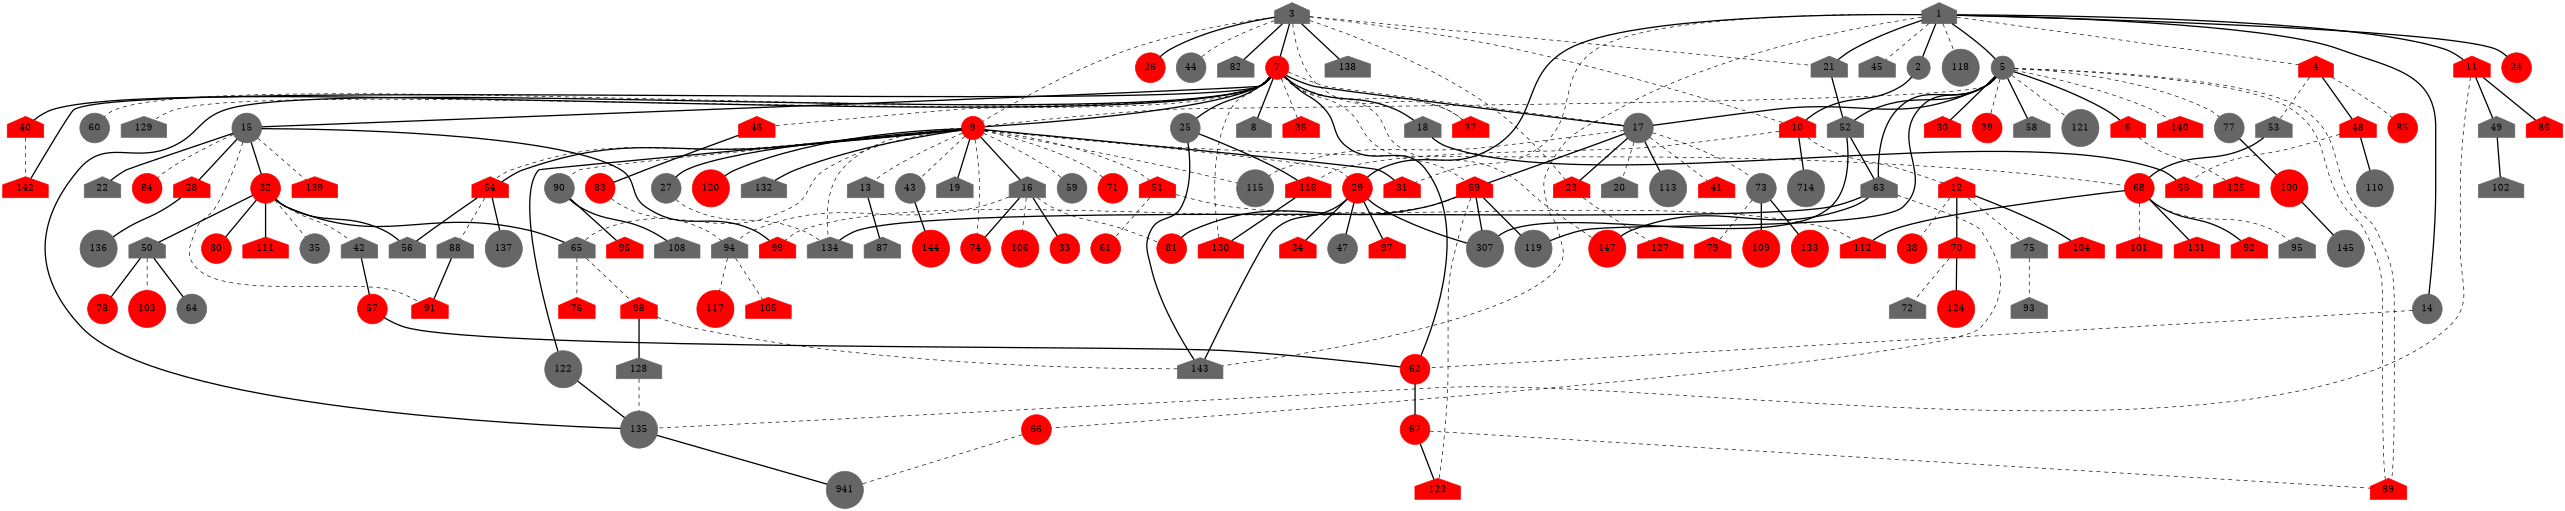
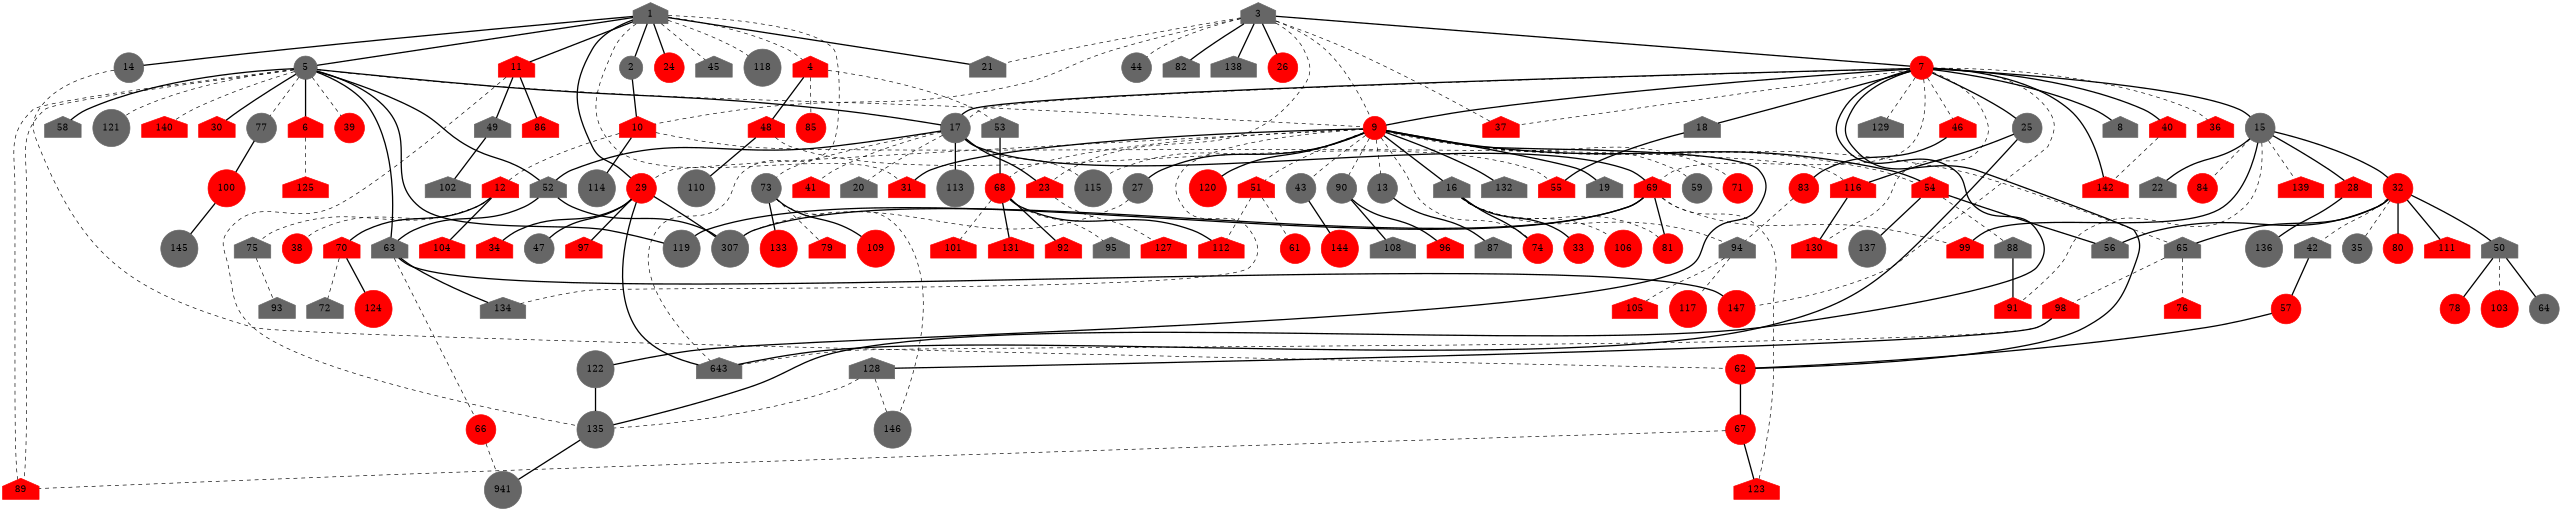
  graph {
    node [color=red shape=house style=filled]
    edge [style=bold]
    1 [color=gray40]
    2 [color=gray40 shape=circle]
    4
    5 [color=gray40 shape=circle]
    11
    14 [color=gray40 shape=circle]
    21 [color=gray40]
    24 [shape=circle]
    29 [shape=circle]
    31
    45 [color=gray40]
    118 [color=gray40 shape=circle]
-   143 [color=gray40]
+   143 [color=gray40 label=643]
    10
    3 [color=gray40]
    7 [shape=circle]
    9 [shape=circle]
    23
    26 [shape=circle]
    37
    44 [color=gray40 shape=circle]
    82 [color=gray40]
    138 [color=gray40]
    48
    53 [color=gray40]
    85 [shape=circle]
    6
    17 [color=gray40 shape=circle]
    30
    39 [shape=circle]
    52 [color=gray40]
    58 [color=gray40]
    63 [color=gray40]
    77 [color=gray40 shape=circle]
    89
    119 [color=gray40 shape=circle]
    121 [color=gray40 shape=circle]
    140
    135 [color=gray40 shape=circle]
    49 [color=gray40]
    86
    62 [shape=circle]
    n43 [color=gray40 label=307 shape=circle]
    34
    47 [color=gray40 shape=circle]
    97
    12
-   114 [color=gray40 shape=circle label=714]
+   114 [color=gray40 shape=circle]
    116
    8 [color=gray40]
    15 [color=gray40 shape=circle]
    18 [color=gray40]
    25 [color=gray40 shape=circle]
    36
    40
    46
-   60 [color=gray40 shape=circle]
    69
    129 [color=gray40]
    130
    142
    147 [shape=circle]
-   13 [color=gray40]
+   13 [color=gray40 shape=circle]
    16 [color=gray40]
    19 [color=gray40]
    27 [color=gray40 shape=circle]
    43 [color=gray40 shape=circle]
    51
    54
    59 [color=gray40 shape=circle]
    65 [color=gray40]
    68 [shape=circle]
    71 [shape=circle]
    74 [shape=circle]
    90 [color=gray40 shape=circle]
    115 [color=gray40 shape=circle]
    120 [shape=circle]
    122 [color=gray40 shape=circle]
    132 [color=gray40]
    134 [color=gray40]
    127
    55
    110 [color=gray40 shape=circle]
    125
    20 [color=gray40]
    41
    73 [color=gray40 shape=circle]
    113 [color=gray40 shape=circle]
    66 [shape=circle]
    100 [shape=circle]
    22 [color=gray40]
    28
    32 [shape=circle]
    84 [shape=circle]
    91
    99
    139
    83 [shape=circle]
    67 [shape=circle]
    81 [shape=circle]
    123
    n102 [color=gray40 label=941 shape=circle]
    87 [color=gray40]
    33 [shape=circle]
    94 [color=gray40]
    106 [shape=circle]
    144 [shape=circle]
    61 [shape=circle]
    112
    56 [color=gray40]
    88 [color=gray40]
    137 [color=gray40 shape=circle]
    76
    98
    92
    95 [color=gray40]
    101
    131
    96
    108 [color=gray40]
    38 [shape=circle]
    70
    75 [color=gray40]
    104
    102 [color=gray40]
    72 [color=gray40]
    124 [shape=circle]
    93 [color=gray40]
    136 [color=gray40 shape=circle]
    42 [color=gray40]
    35 [color=gray40 shape=circle]
    50 [color=gray40]
    80 [shape=circle]
    111
    105
    117 [shape=circle]
    79
    109 [shape=circle]
    133 [shape=circle]
+   146 [color=gray40 shape=circle]
    57 [shape=circle]
    64 [color=gray40 shape=circle]
    78 [shape=circle]
    103 [shape=circle]
    128 [color=gray40]
    145 [color=gray40 shape=circle]
    1 -- 2
    1 -- 4 [style=dashed]
    1 -- 5
    1 -- 11
    1 -- 14
    1 -- 21
    1 -- 24
    1 -- 29
    1 -- 31 [style=dashed]
    1 -- 45 [style=dashed]
    1 -- 118 [style=dashed]
    1 -- 143 [style=dashed]
    2 -- 10
    4 -- 48
    4 -- 53 [style=dashed]
    4 -- 85 [style=dashed]
    5 -- 9 [style=dashed]
    5 -- 6
    5 -- 17
    5 -- 30
    5 -- 39 [style=dashed]
    5 -- 52
    5 -- 58
    5 -- 63
    5 -- 77 [style=dashed]
    5 -- 89 [style=dashed]
    5 -- 89 [style=dashed]
    5 -- 119
    5 -- 121 [style=dashed]
    5 -- 140 [style=dashed]
    11 -- 135 [style=dashed]
    11 -- 49
    11 -- 86
    14 -- 62 [style=dashed]
    29 -- 143
    29 -- n43
    29 -- 34
    29 -- 47
    29 -- 97
    10 -- 12 [style=dashed]
    10 -- 114
    10 -- 116 [style=dashed]
    3 -- 21 [style=dashed]
    3 -- 10 [style=dashed]
    3 -- 7
    3 -- 9 [style=dashed]
    3 -- 23 [style=dashed]
    3 -- 26
    3 -- 37 [style=dashed]
    3 -- 44 [style=dashed]
    3 -- 82
    3 -- 138
    7 -- 9
    7 -- 37 [style=dashed]
    7 -- 17
    7 -- 17 [style=dashed]
    7 -- 135
    7 -- 62
    7 -- 8
    7 -- 15
    7 -- 18
    7 -- 25
    7 -- 36 [style=dashed]
    7 -- 40
    7 -- 46 [style=dashed]
-   7 -- 60 [style=dashed]
    7 -- 69 [style=dashed]
    7 -- 129 [style=dashed]
    7 -- 130 [style=dashed]
    7 -- 142
    7 -- 147 [style=dashed]
    9 -- 29 [style=dashed]
    9 -- 31
    9 -- 13 [style=dashed]
    9 -- 16
    9 -- 19
    9 -- 27
    9 -- 43 [style=dashed]
    9 -- 51 [style=dashed]
    9 -- 54 [style=dashed]
    9 -- 54
    9 -- 59 [style=dashed]
    9 -- 65 [style=dashed]
    9 -- 68 [style=dashed]
    9 -- 71 [style=dashed]
    9 -- 74 [style=dashed]
    9 -- 90 [style=dashed]
    9 -- 115 [style=dashed]
    9 -- 120
    9 -- 122
    9 -- 132
    9 -- 134 [style=dashed]
    23 -- 127 [style=dashed]
    48 -- 55 [style=dashed]
    48 -- 110
    53 -- 68
    6 -- 125 [style=dashed]
    17 -- 23
-   21 -- 52
+   17 -- 52
    17 -- 69
    17 -- 115 [style=dashed]
    17 -- 20 [style=dashed]
    17 -- 41 [style=dashed]
    17 -- 73 [style=dashed]
    17 -- 113
    52 -- 63
    52 -- n43
    63 -- 147
    63 -- 134
    63 -- 66 [style=dashed]
    77 -- 100
    135 -- n102
    49 -- 102
    62 -- 67
    12 -- 38 [style=dashed]
    12 -- 70
    12 -- 75 [style=dashed]
    12 -- 104
    116 -- 130
    15 -- 22
    15 -- 28
    15 -- 32
    15 -- 84 [style=dashed]
    15 -- 91 [style=dashed]
    15 -- 99
    15 -- 139 [style=dashed]
    18 -- 55
    25 -- 143
    25 -- 116
    40 -- 142 [style=dashed]
    46 -- 83
    69 -- 119
    69 -- n43
    69 -- 99 [style=dashed]
    69 -- 81
    69 -- 123 [style=dashed]
    13 -- 87
    16 -- 74
    16 -- 81 [style=dashed]
    16 -- 33
    16 -- 94 [style=dashed]
    16 -- 106 [style=dashed]
-   27 -- 134 [style=dashed]
+   27 -- n43 [style=dashed]
    43 -- 144
    51 -- 61 [style=dashed]
    51 -- 112 [style=dashed]
    54 -- 56
    54 -- 88 [style=dashed]
    54 -- 137
    65 -- 76 [style=dashed]
    65 -- 98 [style=dashed]
    68 -- 112
    68 -- 92
    68 -- 95 [style=dashed]
    68 -- 101 [style=dashed]
    68 -- 131
    90 -- 96
    90 -- 108
    122 -- 135
    73 -- 79 [style=dashed]
    73 -- 109
    73 -- 133
+   73 -- 146 [style=dashed]
    66 -- n102 [style=dashed]
    100 -- 145
    28 -- 136
    32 -- 65
    32 -- 56
    32 -- 42 [style=dashed]
    32 -- 35 [style=dashed]
    32 -- 50
    32 -- 80
    32 -- 111
    83 -- 94 [style=dashed]
    67 -- 89 [style=dashed]
    67 -- 123
    94 -- 105 [style=dashed]
    94 -- 117 [style=dashed]
    88 -- 91
    98 -- 143 [style=dashed]
    98 -- 128
    70 -- 72 [style=dashed]
    70 -- 124
    75 -- 93 [style=dashed]
    42 -- 57
    50 -- 64
    50 -- 78
    50 -- 103 [style=dashed]
    57 -- 62
    128 -- 135 [style=dashed]
+   128 -- 146 [style=dashed]
  }
